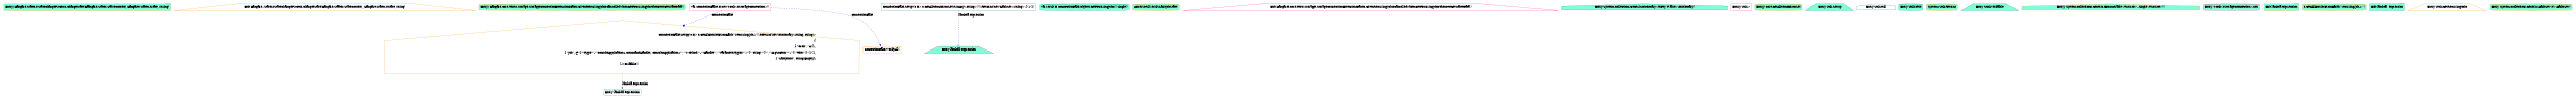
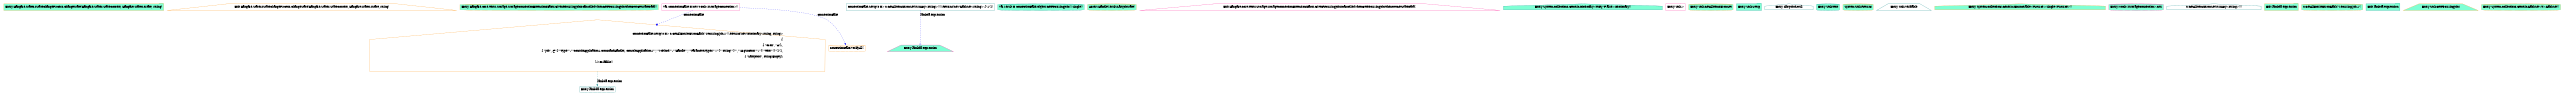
  digraph {
    node [cluster="Hangfire.Core.Tests.Storage.StorageConnectionExtensionsFacts.GivenRecurringJobIsCancelledWhenGetRecurringJobsThenNotGetStateData()" color=darkorange fillcolor=aquamarine shape=cylinder style=filled file="StorageConnectionExtensionsFacts.cs"]
    edge [arrowhead=normal color=blue style=dashed]
    n1 [cluster="Hangfire.States.IStateChangeProcess.ChangeState(Hangfire.States.StateContext, Hangfire.States.IState, string)" label="Entry Hangfire.States.IStateChangeProcess.ChangeState(Hangfire.States.StateContext, Hangfire.States.IState, string)" shape=folder span="20-20" file=""]
    n2 [cluster="Hangfire.States.IStateChangeProcess.ChangeState(Hangfire.States.StateContext, Hangfire.States.IState, string)" fillcolor=white label="Exit Hangfire.States.IStateChangeProcess.ChangeState(Hangfire.States.StateContext, Hangfire.States.IState, string)" shape=trapezium span="20-20" file=""]
    n3 [label="Entry Hangfire.Core.Tests.Storage.StorageConnectionExtensionsFacts.GivenRecurringJobIsCancelledWhenGetRecurringJobsThenNotGetStateData()" span="11-11"]
    n4 [color=deeppink community=0 fillcolor=white label="var connectionFake = new Mock<IStorageConnection>()" prediction=0 shape=folder span="13-13"]
    n5 [community=1 fillcolor=white label="connectionFake.Setup(o => o.GetAllEntriesFromHash(''recurring-job:1'')).Returns(new Dictionary<string, string>\r\n                {\r\n                    { ''Cron'', ''A''},\r\n                    { ''Job'', @''{''''Type'''':''''ConsoleApplication1.CommandHandler, ConsoleApplication1'''',''''Method'''':''''Handle'''',''''ParameterTypes'''':''''[\''''string\'''']'''',''''Arguments'''':''''[\''''Text\'''']''''}''},\r\n                    { ''LastJobId'', string.Empty}\r\n                }).Verifiable()" prediction=0 shape=house span="15-20"]
    n6 [community=0 fillcolor=white label="connectionFake.VerifyAll()" prediction=0 span="25-25"]
    n7 [cluster="lambda expression" color=teal fillcolor=white label="Entry lambda expression" span="15-15"]
    n8 [color=teal community=0 fillcolor=white label="connectionFake.Setup(o => o.GetAllItemsFromSet(It.IsAny<string>())).Returns(new HashSet<string> {''1''})" prediction=1 shape=folder span="14-14"]
    n9 [cluster="lambda expression" color=deeppink label="Entry lambda expression" shape=trapezium span="14-14"]
    n10 [color=teal community=0 label="var result = connectionFake.Object.GetRecurringJobs().Single()" prediction=3 span="22-22"]
-   n11 [community=0 label="Assert.Null(result.LastJobState)" prediction=5 span="24-24"]
+   n11 [community=0 label="Assert.Handle(result.LastJobState)" prediction=5 span="24-24"]
    n12 [color=deeppink fillcolor=white label="Exit Hangfire.Core.Tests.Storage.StorageConnectionExtensionsFacts.GivenRecurringJobIsCancelledWhenGetRecurringJobsThenNotGetStateData()" shape=trapezium span="11-11"]
    n13 [cluster="System.Collections.Generic.Dictionary<TKey, TValue>.Dictionary()" color=teal label="Entry System.Collections.Generic.Dictionary<TKey, TValue>.Dictionary()" shape=house span="0-0"]
    n14 [cluster="Unk.>" color=deeppink fillcolor=white label="Entry Unk.>" shape=folder]
-   n15 [cluster="Unk.GetAllItemsFromSet" label="Entry Core.GetAllItemsFromSet"]
-   n16 [cluster="Unk.Setup" color=teal label="Entry Unk.Setup" shape=trapezium]
-   n17 [cluster="Unk.Null" color=teal fillcolor=white label="Entry Unk.Null" shape=house]
+   n15 [cluster="Unk.GetAllItemsFromSet" label="Entry Unk.GetAllItemsFromSet"]
+   n16 [cluster="Unk.Setup" color=teal label="Entry Unk.Setup" shape=folder]
+   n17 [cluster="Unk.Null" color=teal fillcolor=white label="Entry LastJobId.Null" shape=house]
    n18 [cluster="Unk.GetAllEntriesFromHash" color=teal label="Entry Unk.Text"]
    n19 [cluster="Unk.Returns" label="System Unk.Returns"]
-   n20 [cluster="Unk.Verifiable" color=teal label="Entry Unk.Verifiable" shape=trapezium]
+   n20 [cluster="Unk.Verifiable" color=teal fillcolor=white label="Entry Unk.Verifiable" shape=trapezium]
    n21 [cluster="System.Collections.Generic.IEnumerable<TSource>.Single<TSource>()" label="Entry System.Collections.Generic.IEnumerable<TSource>.Single<TSource>()" shape=house span="0-0"]
    n22 [cluster="Mock<IStorageConnection>.cstr" color=deeppink label="Entry Mock<IStorageConnection>.cstr"]
+   n23 [cluster="lambda expression" color=teal community=0 fillcolor=white label="o.GetAllItemsFromSet(It.IsAny<string>())" prediction=6 shape=house span="14-14"]
    n24 [cluster="lambda expression" label="Exit lambda expression" shape=folder span="14-14"]
    n25 [cluster="lambda expression" community=0 label="o.GetAllEntriesFromHash(''recurring-job:1'')" prediction=7 span="15-15"]
    n26 [cluster="lambda expression" color=teal label="Exit lambda expression" shape=folder span="15-15"]
-   n27 [cluster="Unk.GetRecurringJobs" fillcolor=white label="Entry Unk.GetRecurringJobs" shape=trapezium]
+   n27 [cluster="Unk.GetRecurringJobs" label="Entry Unk.GetRecurringJobs" shape=trapezium]
    n28 [cluster="System.Collections.Generic.HashSet<T>.HashSet()" label="Entry System.Collections.Generic.HashSet<T>.HashSet()" span="0-0"]
    n4 -> n5 [arrowhead=box label=connectionFake]
    n4 -> n6 [label=connectionFake]
    n5 -> n7 [color=teal label="lambda expression"]
    n8 -> n9 [arrowhead=odot label="lambda expression"]
  }
